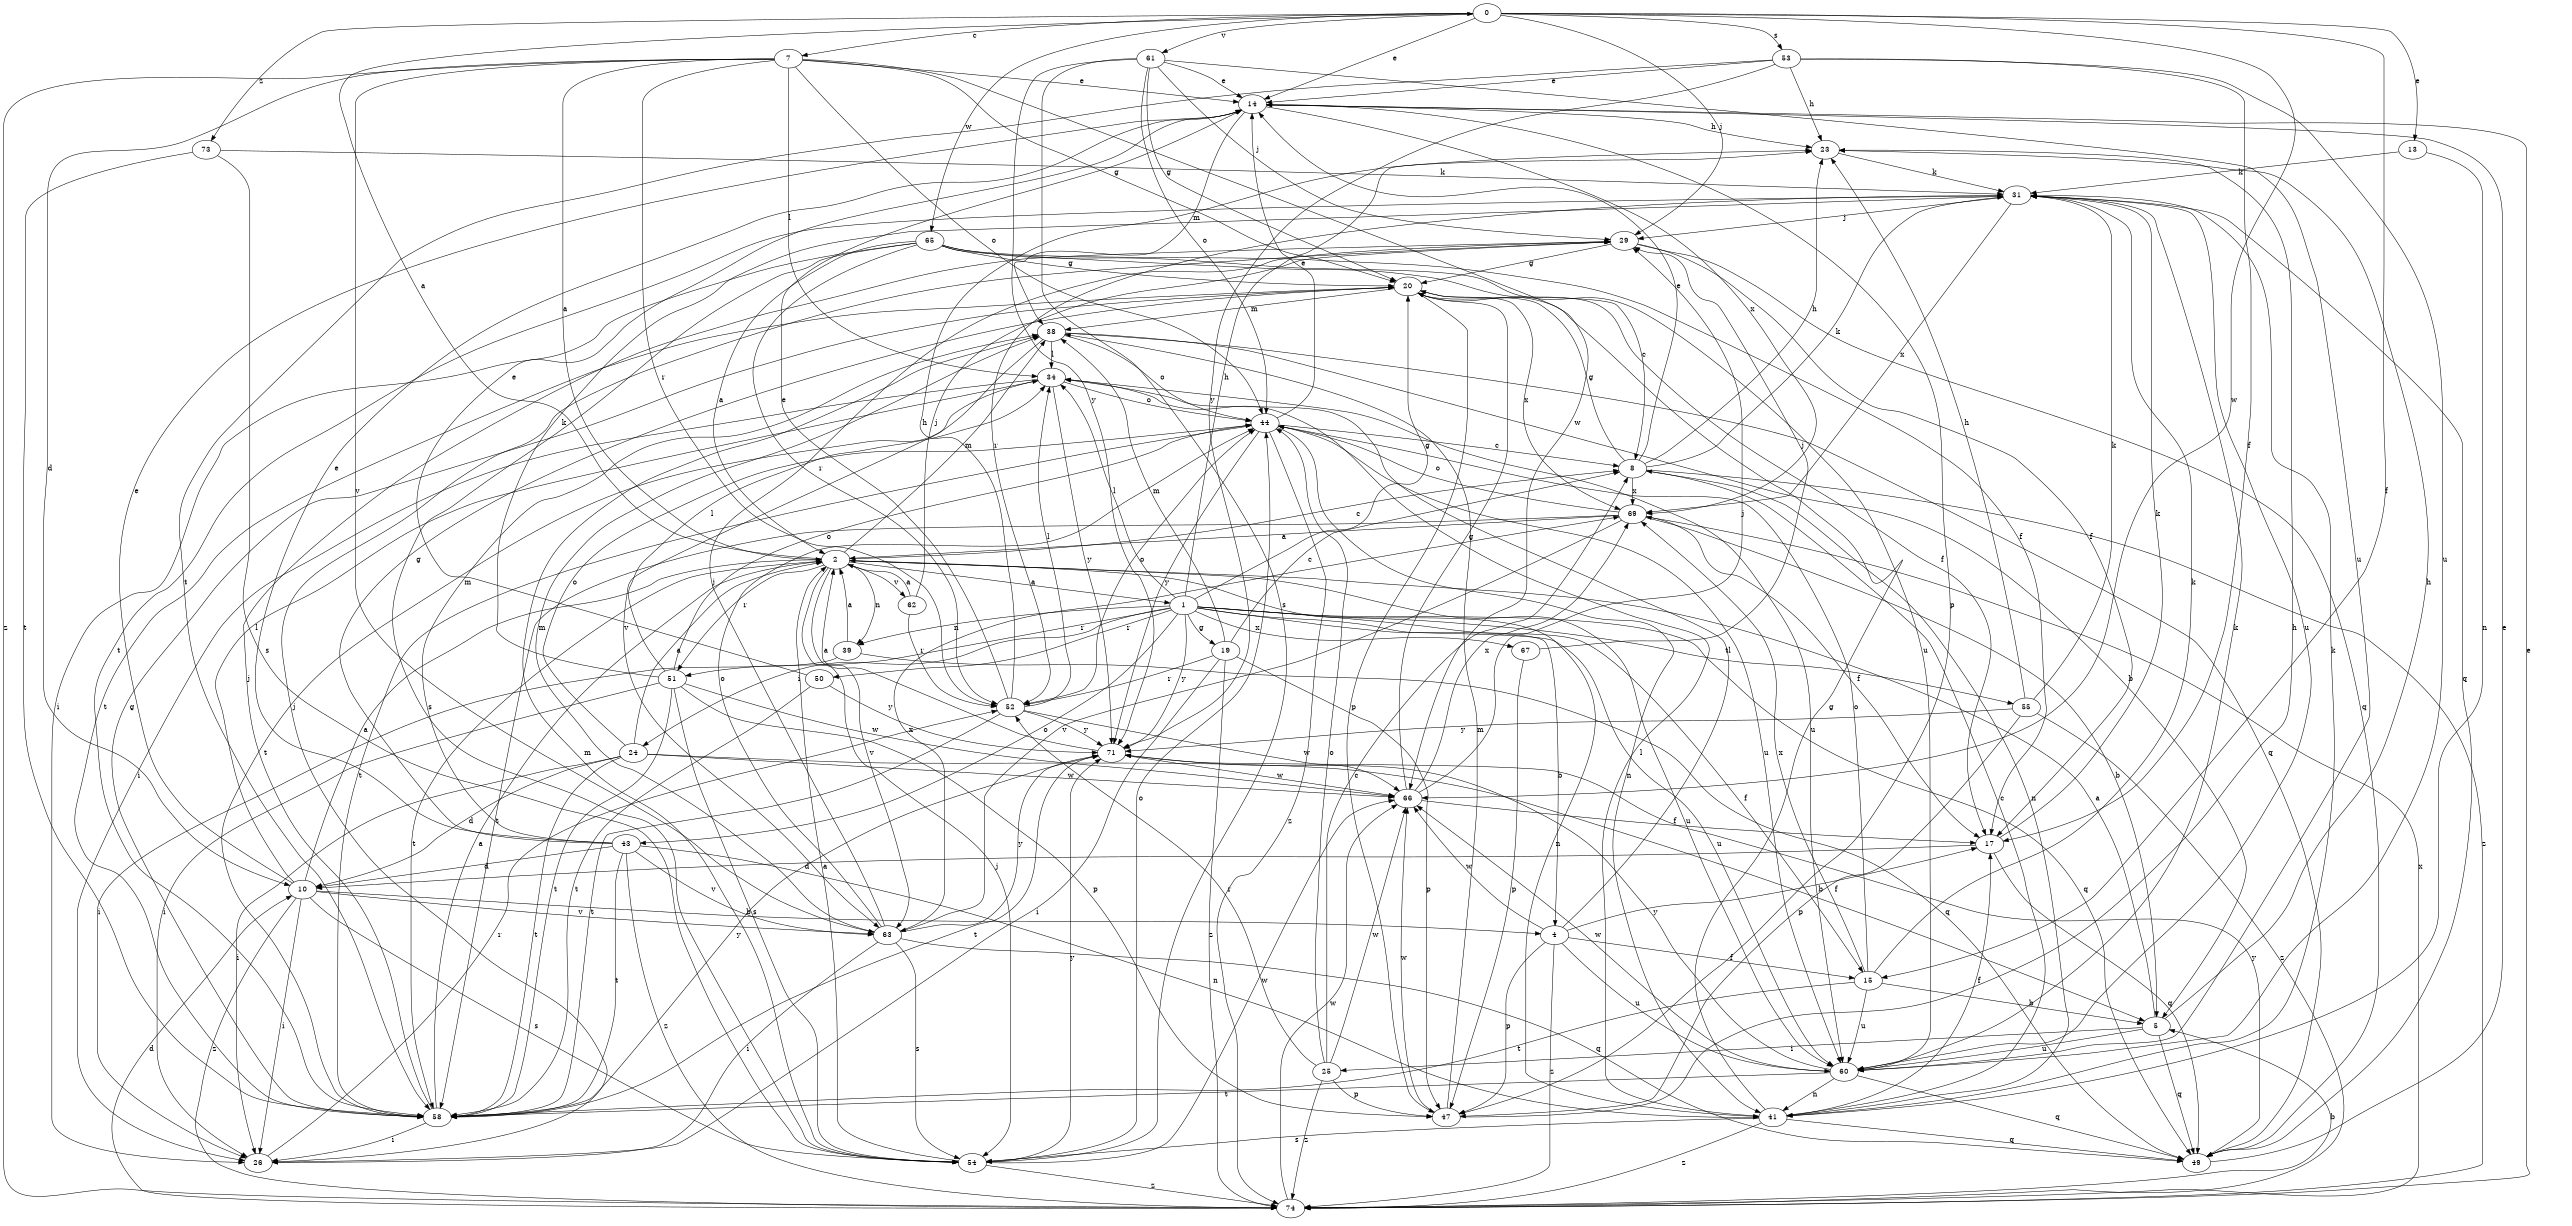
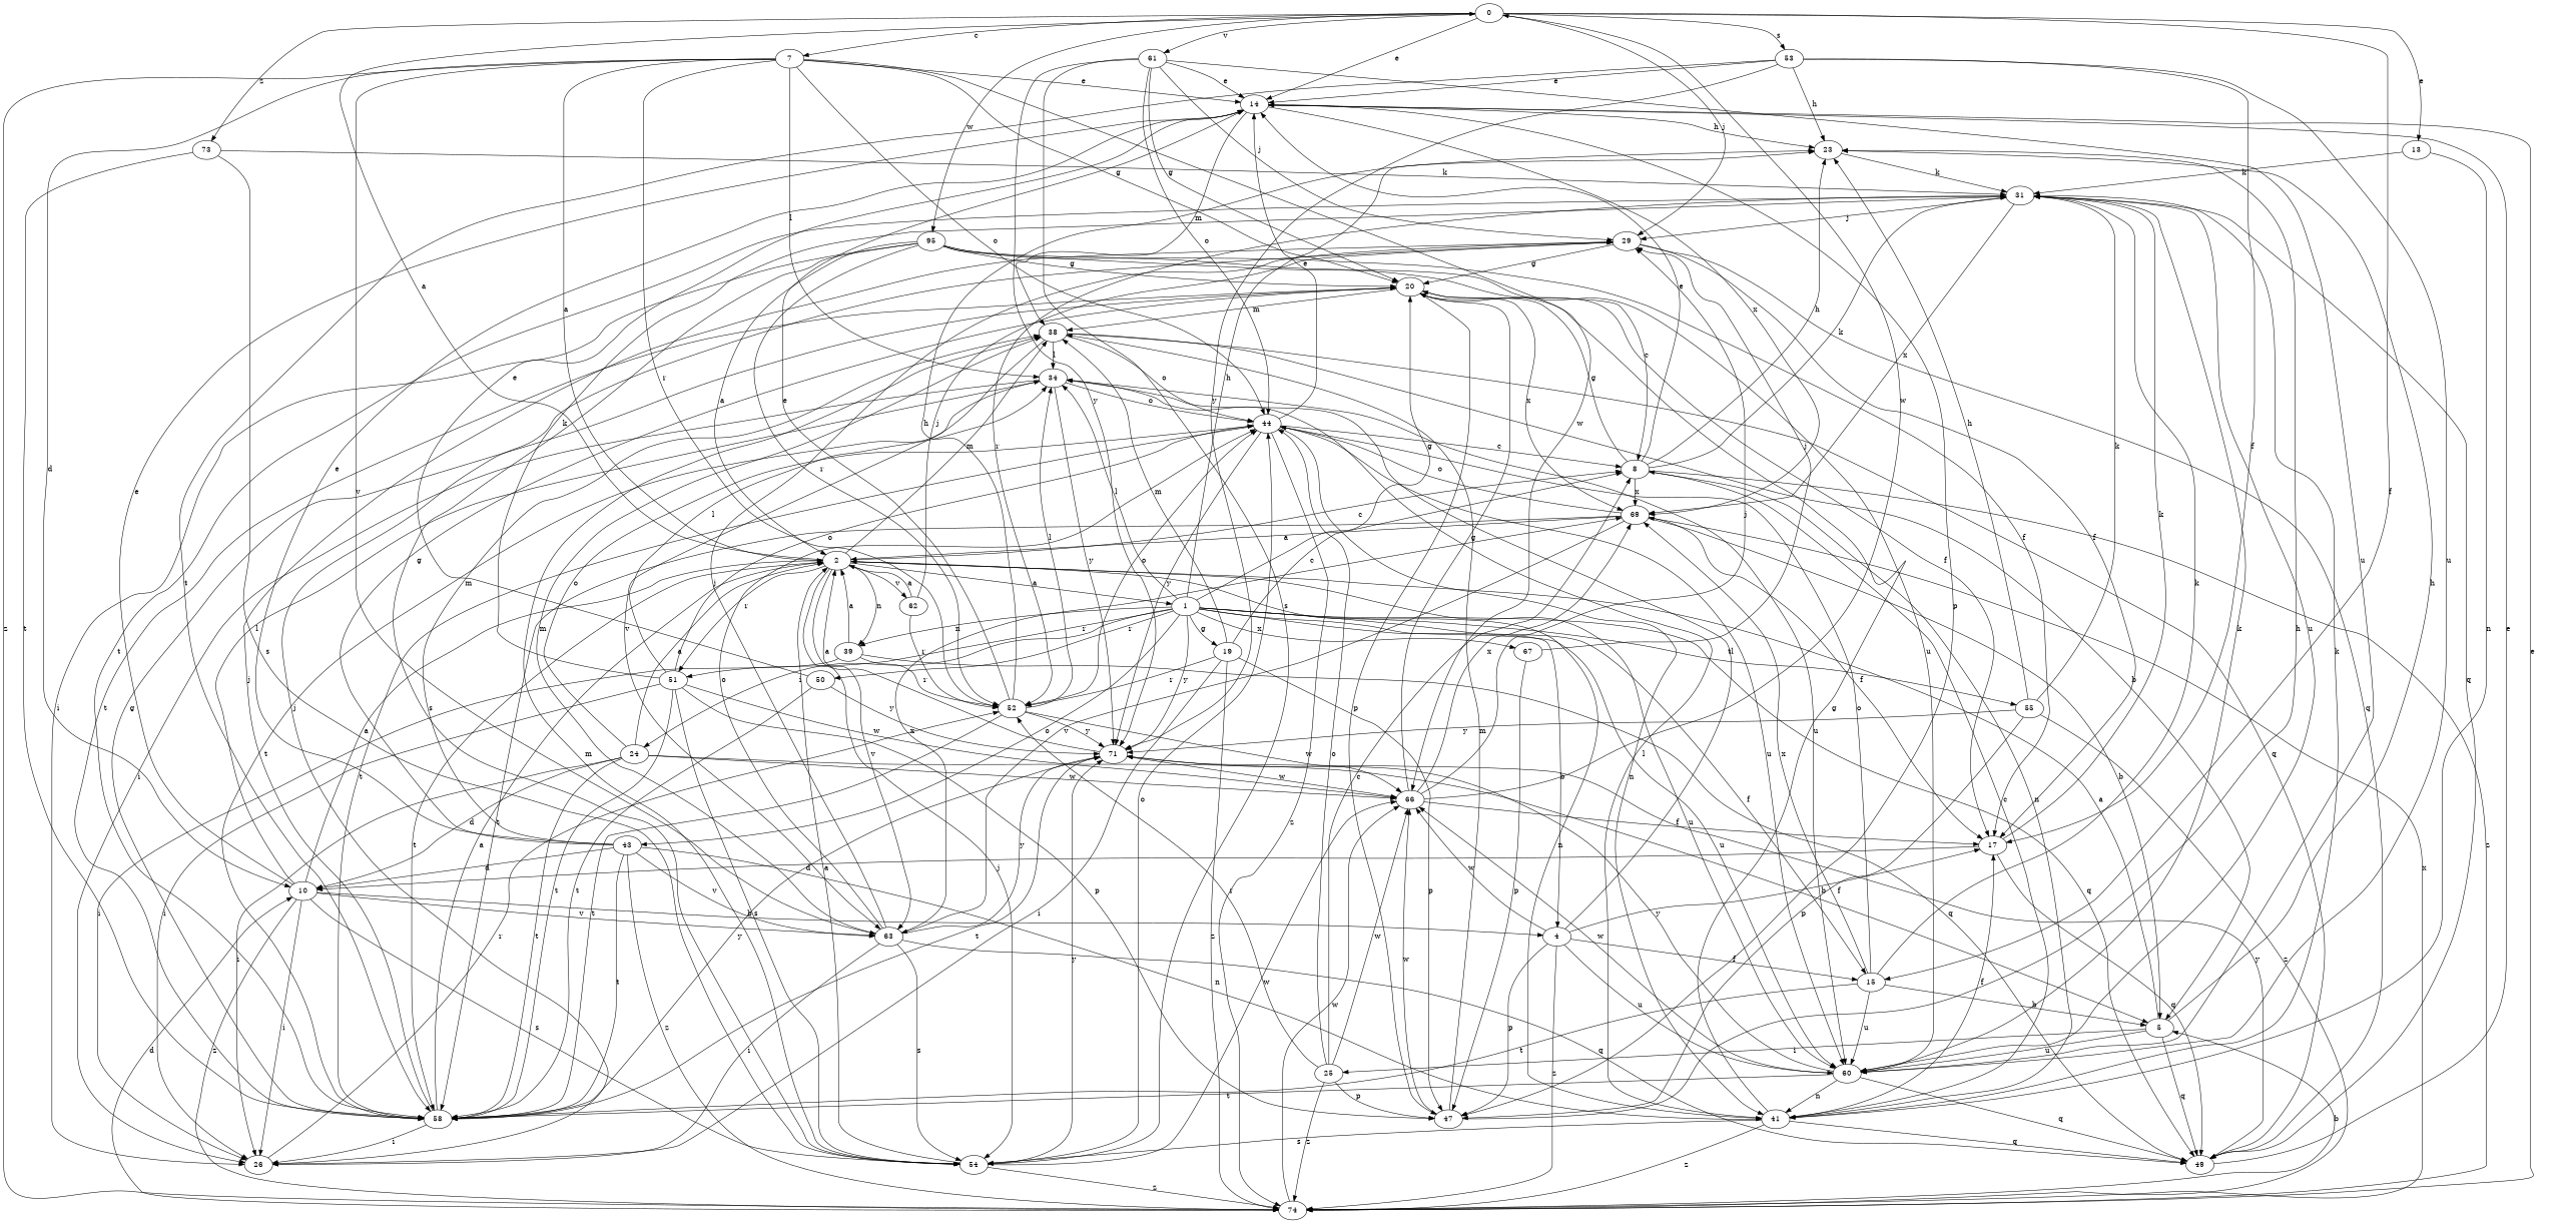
  strict digraph {
    0
    7
    13
    14
    15
    29
    53
    61
-   65
+   65 [label=95]
    66
    73
    20
    34
    2
    63
    74
    10
    44
    52
    41
    31
    23
    38
    47
    69
    60
    58
    5
    49
    17
    71
    54
    8
    26
    1
    4
    19
    24
    39
    43
    50
    51
    55
    67
    62
    25
    0 -> 7 [label=c]
    0 -> 13 [label=e]
    0 -> 14 [label=e]
    0 -> 15 [label=f]
    0 -> 29 [label=j]
    0 -> 53 [label=s]
    0 -> 61 [label=v]
    0 -> 65 [label=w]
-   0 -> 66 [label=w]
+   66 -> 0 [label=w]
    0 -> 73 [label=z]
    7 -> 14 [label=e]
    7 -> 66 [label=w]
    7 -> 20 [label=g]
    7 -> 34 [label=l]
    7 -> 2 [label=a]
    7 -> 63 [label=v]
    7 -> 74 [label=z]
    7 -> 10 [label=d]
    7 -> 44 [label=o]
    7 -> 52 [label=r]
    13 -> 41 [label=n]
    13 -> 31 [label=k]
    14 -> 23 [label=h]
    14 -> 38 [label=m]
    14 -> 47 [label=p]
    14 -> 69 [label=x]
    15 -> 44 [label=o]
    15 -> 31 [label=k]
    15 -> 69 [label=x]
    15 -> 60 [label=u]
    15 -> 58 [label=t]
    15 -> 5 [label=b]
    29 -> 20 [label=g]
    29 -> 49 [label=q]
    29 -> 17 [label=f]
    53 -> 14 [label=e]
    53 -> 23 [label=h]
    53 -> 60 [label=u]
    53 -> 58 [label=t]
    53 -> 17 [label=f]
    53 -> 71 [label=y]
    61 -> 14 [label=e]
    61 -> 29 [label=j]
    61 -> 20 [label=g]
    61 -> 44 [label=o]
    61 -> 60 [label=u]
    61 -> 71 [label=y]
    61 -> 54 [label=s]
    65 -> 20 [label=g]
    65 -> 2 [label=a]
    65 -> 52 [label=r]
    65 -> 60 [label=u]
    65 -> 17 [label=f]
    65 -> 54 [label=s]
    65 -> 8 [label=c]
    65 -> 26 [label=i]
    66 -> 29 [label=j]
    66 -> 20 [label=g]
    66 -> 69 [label=x]
    66 -> 17 [label=f]
    73 -> 31 [label=k]
    73 -> 58 [label=t]
    73 -> 54 [label=s]
    20 -> 38 [label=m]
    20 -> 47 [label=p]
    20 -> 69 [label=x]
    20 -> 58 [label=t]
    20 -> 17 [label=f]
    34 -> 44 [label=o]
    34 -> 60 [label=u]
    34 -> 58 [label=t]
    34 -> 71 [label=y]
    34 -> 26 [label=i]
    2 -> 0 [label=a]
    2 -> 63 [label=v]
    2 -> 41 [label=n]
    2 -> 38 [label=m]
    2 -> 60 [label=u]
    2 -> 58 [label=t]
    2 -> 54 [label=j]
    2 -> 8 [label=c]
    2 -> 1 [label=a]
    2 -> 39 [label=n]
    2 -> 51 [label=r]
    2 -> 62 [label=v]
    63 -> 29 [label=j]
    63 -> 44 [label=o]
    63 -> 38 [label=m]
    63 -> 69 [label=x]
    63 -> 49 [label=q]
    63 -> 71 [label=y]
    63 -> 54 [label=s]
    63 -> 26 [label=i]
    74 -> 14 [label=e]
    74 -> 66 [label=w]
    74 -> 10 [label=d]
    74 -> 69 [label=x]
    74 -> 5 [label=b]
    10 -> 14 [label=e]
    10 -> 34 [label=l]
    10 -> 2 [label=a]
    10 -> 63 [label=v]
    10 -> 74 [label=z]
    10 -> 54 [label=s]
    10 -> 26 [label=i]
    10 -> 4 [label=b]
    44 -> 14 [label=e]
    44 -> 74 [label=z]
    44 -> 41 [label=n]
    44 -> 60 [label=u]
    44 -> 58 [label=t]
    44 -> 71 [label=y]
    44 -> 8 [label=c]
    52 -> 14 [label=e]
    52 -> 66 [label=w]
    52 -> 34 [label=l]
    52 -> 44 [label=o]
    52 -> 23 [label=h]
    52 -> 58 [label=t]
    52 -> 71 [label=y]
    41 -> 20 [label=g]
    41 -> 34 [label=l]
    41 -> 74 [label=z]
    41 -> 31 [label=k]
    41 -> 49 [label=q]
    41 -> 17 [label=f]
    41 -> 54 [label=s]
    41 -> 8 [label=c]
    31 -> 29 [label=j]
    31 -> 52 [label=r]
    31 -> 69 [label=x]
    31 -> 60 [label=u]
    31 -> 58 [label=t]
    31 -> 49 [label=q]
    23 -> 31 [label=k]
    38 -> 34 [label=l]
    38 -> 63 [label=v]
    38 -> 44 [label=o]
    38 -> 5 [label=b]
    38 -> 49 [label=q]
    47 -> 66 [label=w]
    47 -> 23 [label=h]
    47 -> 38 [label=m]
    69 -> 2 [label=a]
    69 -> 63 [label=v]
    69 -> 44 [label=o]
    69 -> 58 [label=t]
    69 -> 5 [label=b]
    69 -> 17 [label=f]
    60 -> 66 [label=w]
    60 -> 41 [label=n]
    60 -> 31 [label=k]
    60 -> 58 [label=t]
    60 -> 49 [label=q]
    60 -> 71 [label=y]
    58 -> 29 [label=j]
    58 -> 20 [label=g]
    58 -> 2 [label=a]
    58 -> 71 [label=y]
    58 -> 26 [label=i]
    5 -> 2 [label=a]
    5 -> 23 [label=h]
    5 -> 60 [label=u]
    5 -> 49 [label=q]
    5 -> 25 [label=i]
    49 -> 14 [label=e]
    49 -> 71 [label=y]
    17 -> 10 [label=d]
    17 -> 31 [label=k]
    17 -> 49 [label=q]
    71 -> 66 [label=w]
    71 -> 2 [label=a]
    71 -> 58 [label=t]
    54 -> 66 [label=w]
    54 -> 2 [label=a]
    54 -> 74 [label=z]
    54 -> 44 [label=o]
    54 -> 38 [label=m]
    54 -> 71 [label=y]
    8 -> 14 [label=e]
    8 -> 20 [label=g]
    8 -> 74 [label=z]
    8 -> 41 [label=n]
    8 -> 31 [label=k]
    8 -> 23 [label=h]
    8 -> 69 [label=x]
    26 -> 29 [label=j]
    26 -> 52 [label=r]
    1 -> 15 [label=f]
    1 -> 20 [label=g]
    1 -> 34 [label=l]
    1 -> 23 [label=h]
    1 -> 60 [label=u]
    1 -> 49 [label=q]
    1 -> 71 [label=y]
    1 -> 4 [label=b]
    1 -> 19 [label=g]
    1 -> 24 [label=i]
    1 -> 39 [label=n]
    1 -> 43 [label=o]
    1 -> 50 [label=r]
    1 -> 51 [label=r]
    1 -> 55 [label=t]
    1 -> 67 [label=x]
    4 -> 15 [label=f]
    4 -> 66 [label=w]
    4 -> 34 [label=l]
    4 -> 74 [label=z]
    4 -> 47 [label=p]
    4 -> 60 [label=u]
    4 -> 17 [label=f]
    19 -> 74 [label=z]
    19 -> 52 [label=r]
    19 -> 38 [label=m]
    19 -> 47 [label=p]
    19 -> 8 [label=c]
    19 -> 26 [label=i]
    24 -> 66 [label=w]
    24 -> 2 [label=a]
    24 -> 10 [label=d]
    24 -> 44 [label=o]
    24 -> 58 [label=t]
    24 -> 5 [label=b]
    24 -> 26 [label=i]
    39 -> 2 [label=a]
+   39 -> 52 [label=r]
    39 -> 49 [label=q]
    39 -> 26 [label=i]
    43 -> 14 [label=e]
    43 -> 20 [label=g]
    43 -> 63 [label=v]
    43 -> 74 [label=z]
    43 -> 10 [label=d]
    43 -> 41 [label=n]
    43 -> 38 [label=m]
    43 -> 58 [label=t]
    50 -> 14 [label=e]
    50 -> 58 [label=t]
    50 -> 71 [label=y]
    51 -> 66 [label=w]
    51 -> 34 [label=l]
    51 -> 44 [label=o]
    51 -> 31 [label=k]
    51 -> 47 [label=p]
    51 -> 58 [label=t]
    51 -> 54 [label=s]
    51 -> 26 [label=i]
    55 -> 74 [label=z]
    55 -> 31 [label=k]
    55 -> 23 [label=h]
    55 -> 47 [label=p]
    55 -> 71 [label=y]
    67 -> 29 [label=j]
    67 -> 47 [label=p]
    62 -> 29 [label=j]
    62 -> 2 [label=a]
    62 -> 52 [label=r]
    25 -> 66 [label=w]
    25 -> 74 [label=z]
    25 -> 44 [label=o]
    25 -> 52 [label=r]
    25 -> 47 [label=p]
    25 -> 8 [label=c]
  }
